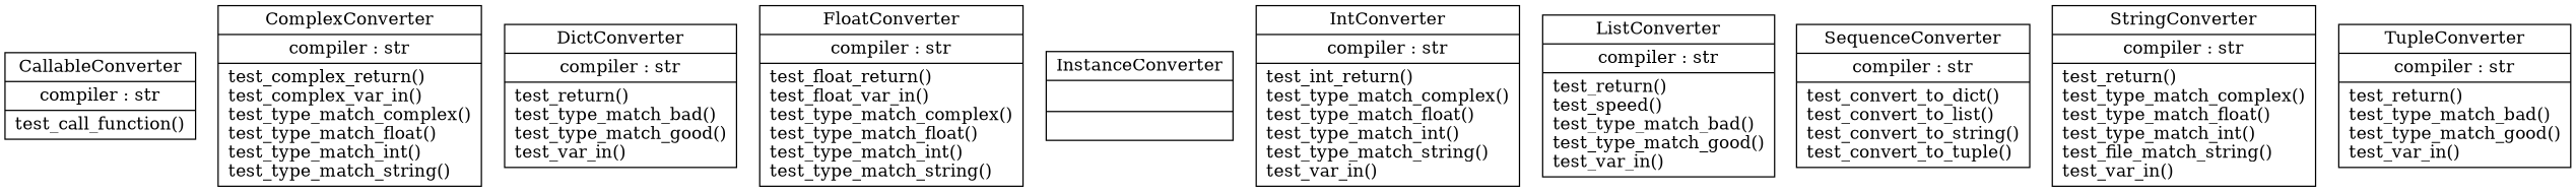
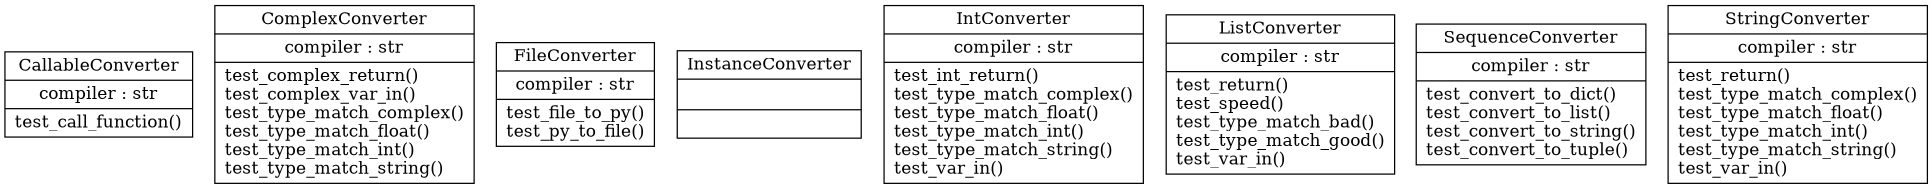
  digraph {
    rankdir=BT
    node [color=black fontcolor=black shape=record style=solid]
    n1 [label=<{CallableConverter|compiler : str<br ALIGN="LEFT"/>|test_call_function()<br ALIGN="LEFT"/>}>]
    n2 [label=<{ComplexConverter|compiler : str<br ALIGN="LEFT"/>|test_complex_return()<br ALIGN="LEFT"/>test_complex_var_in()<br ALIGN="LEFT"/>test_type_match_complex()<br ALIGN="LEFT"/>test_type_match_float()<br ALIGN="LEFT"/>test_type_match_int()<br ALIGN="LEFT"/>test_type_match_string()<br ALIGN="LEFT"/>}>]
-   n3 [label=<{DictConverter|compiler : str<br ALIGN="LEFT"/>|test_return()<br ALIGN="LEFT"/>test_type_match_bad()<br ALIGN="LEFT"/>test_type_match_good()<br ALIGN="LEFT"/>test_var_in()<br ALIGN="LEFT"/>}>]
-   n5 [label=<{FloatConverter|compiler : str<br ALIGN="LEFT"/>|test_float_return()<br ALIGN="LEFT"/>test_float_var_in()<br ALIGN="LEFT"/>test_type_match_complex()<br ALIGN="LEFT"/>test_type_match_float()<br ALIGN="LEFT"/>test_type_match_int()<br ALIGN="LEFT"/>test_type_match_string()<br ALIGN="LEFT"/>}>]
+   n4 [label=<{FileConverter|compiler : str<br ALIGN="LEFT"/>|test_file_to_py()<br ALIGN="LEFT"/>test_py_to_file()<br ALIGN="LEFT"/>}>]
    n6 [label=<{InstanceConverter|<br ALIGN="LEFT"/>|}>]
    n7 [label=<{IntConverter|compiler : str<br ALIGN="LEFT"/>|test_int_return()<br ALIGN="LEFT"/>test_type_match_complex()<br ALIGN="LEFT"/>test_type_match_float()<br ALIGN="LEFT"/>test_type_match_int()<br ALIGN="LEFT"/>test_type_match_string()<br ALIGN="LEFT"/>test_var_in()<br ALIGN="LEFT"/>}>]
    n8 [label=<{ListConverter|compiler : str<br ALIGN="LEFT"/>|test_return()<br ALIGN="LEFT"/>test_speed()<br ALIGN="LEFT"/>test_type_match_bad()<br ALIGN="LEFT"/>test_type_match_good()<br ALIGN="LEFT"/>test_var_in()<br ALIGN="LEFT"/>}>]
    n9 [label=<{SequenceConverter|compiler : str<br ALIGN="LEFT"/>|test_convert_to_dict()<br ALIGN="LEFT"/>test_convert_to_list()<br ALIGN="LEFT"/>test_convert_to_string()<br ALIGN="LEFT"/>test_convert_to_tuple()<br ALIGN="LEFT"/>}>]
-   n10 [label=<{StringConverter|compiler : str<br ALIGN="LEFT"/>|test_return()<br ALIGN="LEFT"/>test_type_match_complex()<br ALIGN="LEFT"/>test_type_match_float()<br ALIGN="LEFT"/>test_type_match_int()<br ALIGN="LEFT"/>test_file_match_string()<br ALIGN="LEFT"/>test_var_in()<br ALIGN="LEFT"/>}>]
-   n11 [label=<{TupleConverter|compiler : str<br ALIGN="LEFT"/>|test_return()<br ALIGN="LEFT"/>test_type_match_bad()<br ALIGN="LEFT"/>test_type_match_good()<br ALIGN="LEFT"/>test_var_in()<br ALIGN="LEFT"/>}>]
+   n10 [label=<{StringConverter|compiler : str<br ALIGN="LEFT"/>|test_return()<br ALIGN="LEFT"/>test_type_match_complex()<br ALIGN="LEFT"/>test_type_match_float()<br ALIGN="LEFT"/>test_type_match_int()<br ALIGN="LEFT"/>test_type_match_string()<br ALIGN="LEFT"/>test_var_in()<br ALIGN="LEFT"/>}>]
  }
